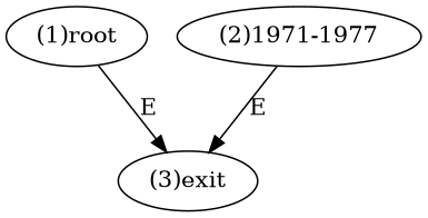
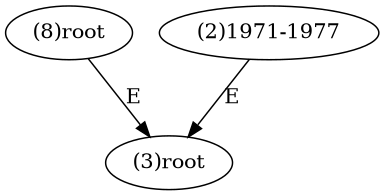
  digraph {
-   n1 [label="(1)root"]
-   n2 [label="(3)exit"]
+   n1 [label="(8)root"]
+   n2 [label="(3)root"]
    n3 [label="(2)1971-1977"]
    n1 -> n2 [label=E]
    n3 -> n2 [label=E]
  }
